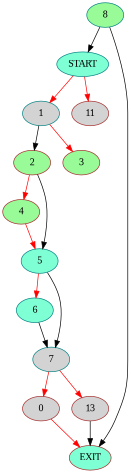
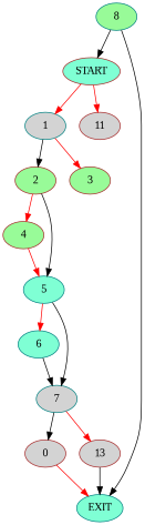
  digraph {
    fontname="Liberation Serif"
    node [color=brown fillcolor=lightgrey fontname="Liberation Serif" style=filled]
    edge [color=red fontname="Liberation Serif"]
-   n1 [color=teal fillcolor=aquamarine label=START]
+   n1 [fillcolor=aquamarine label=START]
    1 [color=teal]
    11
    2 [fillcolor=palegreen]
    3 [fillcolor=palegreen]
    8 [color=teal fillcolor=palegreen]
-   n7 [fillcolor=aquamarine label=EXIT]
+   n7 [color=teal fillcolor=aquamarine label=EXIT]
    4 [fillcolor=palegreen]
    5 [color=teal fillcolor=aquamarine]
    6 [color=teal fillcolor=aquamarine]
    7 [color=teal]
    n12 [label=0]
    n13 [label=13]
    n1 -> 1
    n1 -> 11
    1 -> 2 [color=black]
    1 -> 3
    2 -> 4
    2 -> 5 [color=black]
    8 -> n1 [color=black]
    8 -> n7 [color=black]
    4 -> 5
    5 -> 6
    5 -> 7 [color=black]
    6 -> 7 [color=black]
-   7 -> n12
+   7 -> n12 [color=black]
    7 -> n13
    n12 -> n7
    n13 -> n7 [color=black]
  }
